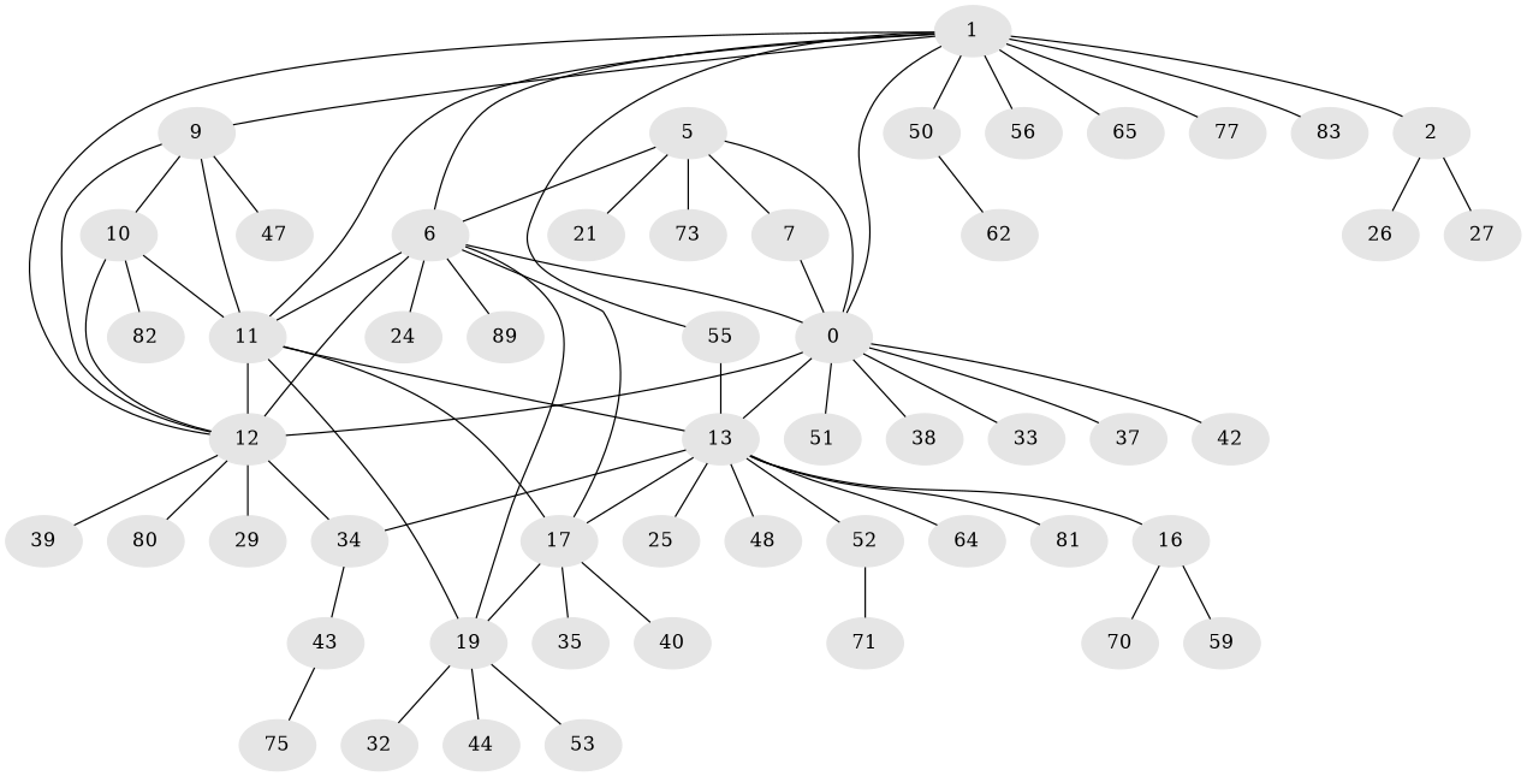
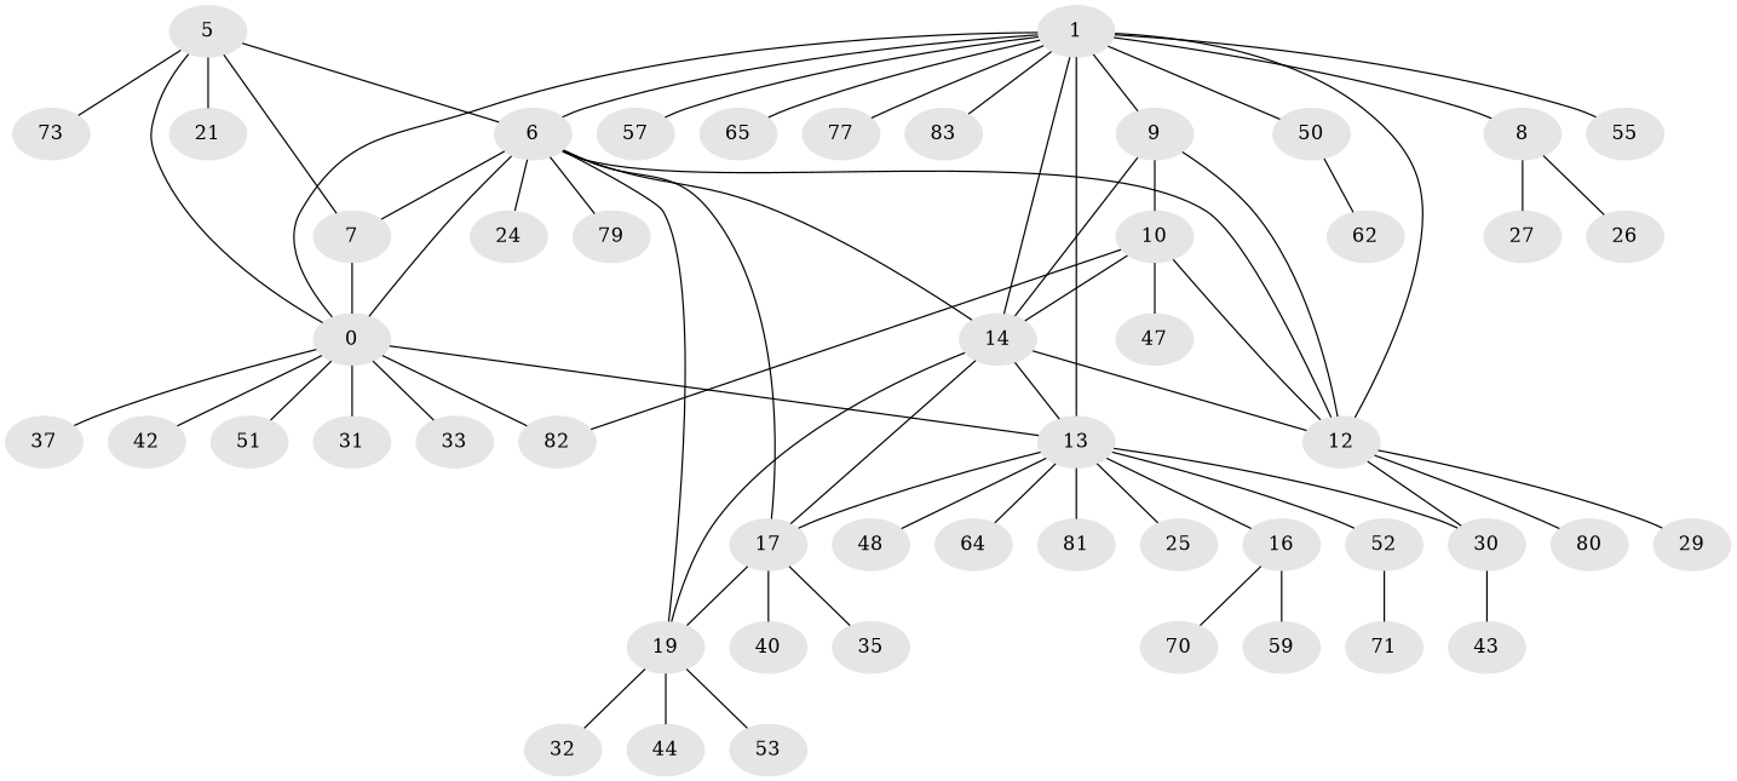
  graph {
    node [color=gray90 style=filled]
    1 [super="+3+4"]
-   2
+   2 [label=8]
    6 [super="+18+76"]
    n4 [label=0 super="+58+67"]
    9
-   11 [super="+20+28+88"]
+   11 [super="+20+28+88" label=14]
    12 [super="+74+22+86+78+45+41"]
    13 [super="+15+14+23+34"]
    50 [super="+72"]
    55 [super="+63"]
-   56
+   56 [label=57]
    65 [super="+91+68"]
    77
    83
    26
    27
    7
    17
    19 [super="+57"]
    24
-   79 [super="+89" label=89]
-   31 [label=38]
+   79 [super="+89"]
+   31
    33
    37
    42
    51
    10 [super="+49"]
    47
    29 [super="+46"]
-   30 [label=34]
-   39
+   30
    80
    16
    25
    48
    52 [super="+84"]
    64
    81 [super="+87"]
    62
    5
    21 [super="+69+36"]
    73
    35
    40
    32
    44
    53
    82
    43
    59
    70
    71
-   75
    1 -- 2 [weight=3]
    1 -- 6
    1 -- n4
    1 -- 9
    1 -- 11
    1 -- 12
-   55 -- 13 [weight=2]
+   1 -- 13 [weight=2]
    1 -- 50
    1 -- 55
    1 -- 56
    1 -- 65
    1 -- 77
    1 -- 83
    2 -- 26
    2 -- 27
    6 -- n4
    6 -- 11
    6 -- 12
+   6 -- 7
    6 -- 17
    6 -- 19
    6 -- 24
    6 -- 79
-   n4 -- 12 [weight=2]
+   n4 -- 82 [weight=2]
    n4 -- 13
    n4 -- 31
    n4 -- 33
    n4 -- 37
    n4 -- 42
    n4 -- 51
    9 -- 11
    9 -- 12
    9 -- 10
-   9 -- 47
+   10 -- 47
    11 -- 12 [weight=2]
    11 -- 13
    11 -- 17
    11 -- 19
    12 -- 29
    12 -- 30
-   12 -- 39
    12 -- 80
    13 -- 17
    13 -- 30
    13 -- 16 [weight=3]
    13 -- 25
    13 -- 48
    13 -- 52
    13 -- 64
    13 -- 81
    50 -- 62
    7 -- n4
    17 -- 19
    17 -- 35
    17 -- 40
    19 -- 32
    19 -- 44
    19 -- 53
    10 -- 11
    10 -- 12
    10 -- 82
    30 -- 43
    16 -- 59
    16 -- 70
    52 -- 71
    5 -- 6
    5 -- n4
    5 -- 7
    5 -- 21
    5 -- 73
-   43 -- 75
  }
